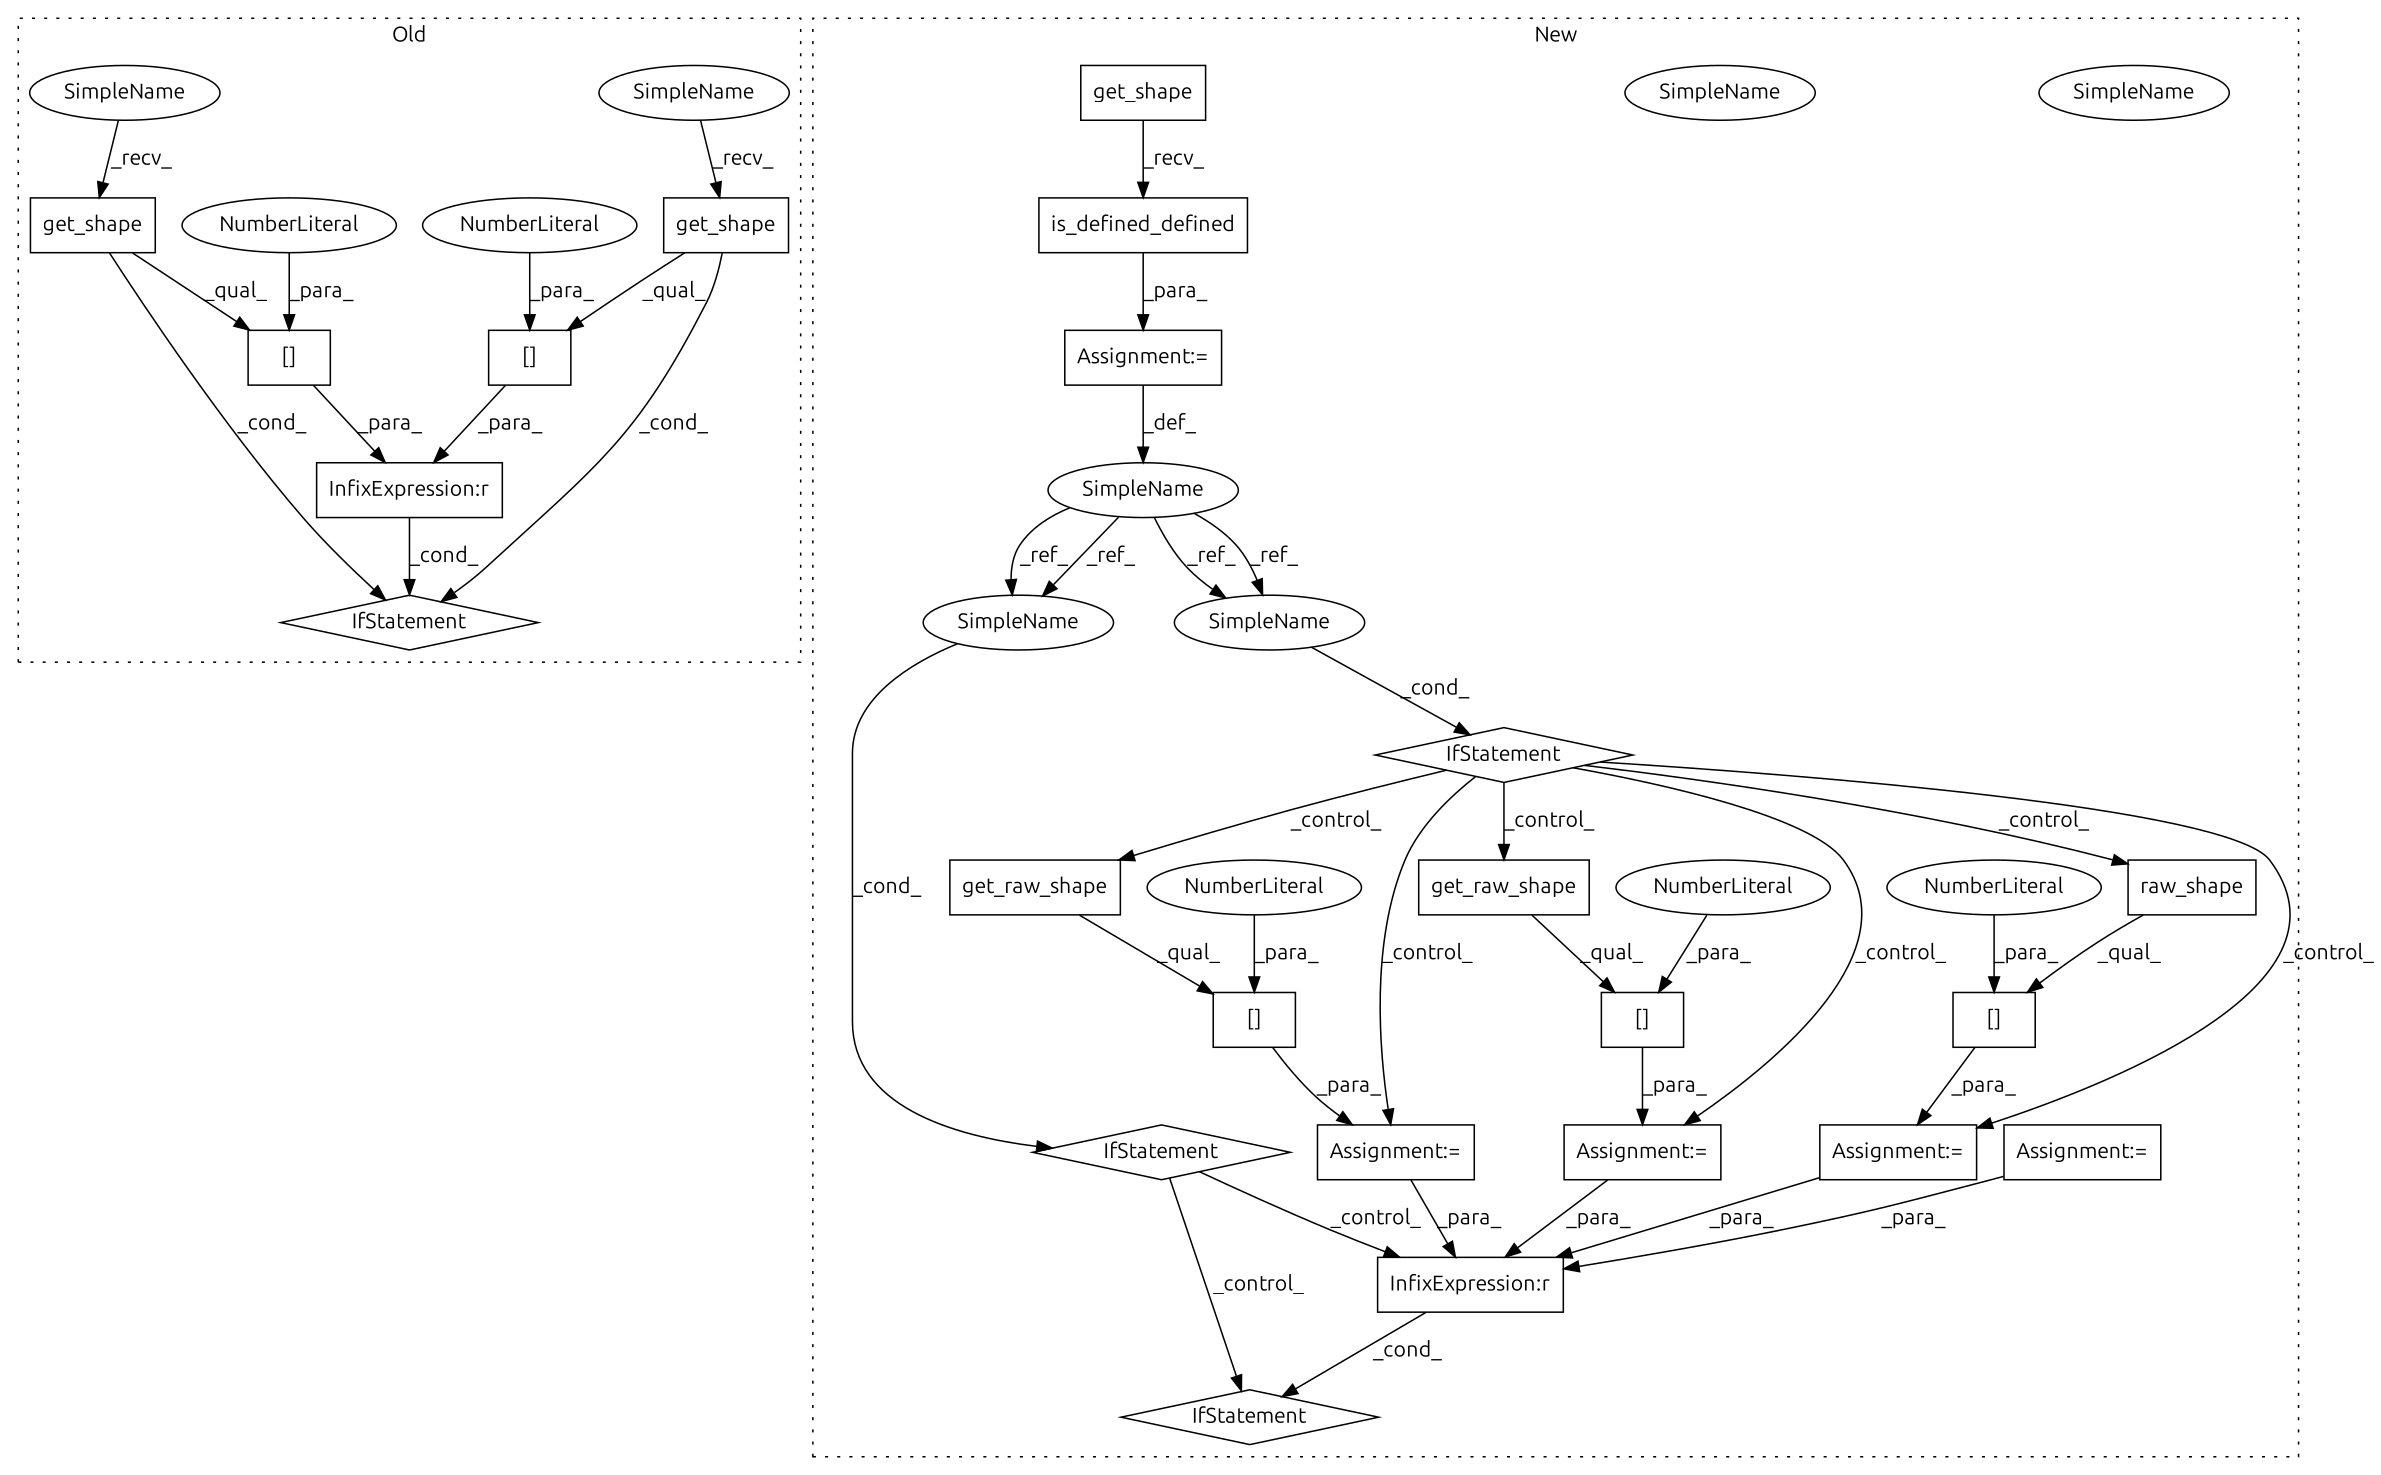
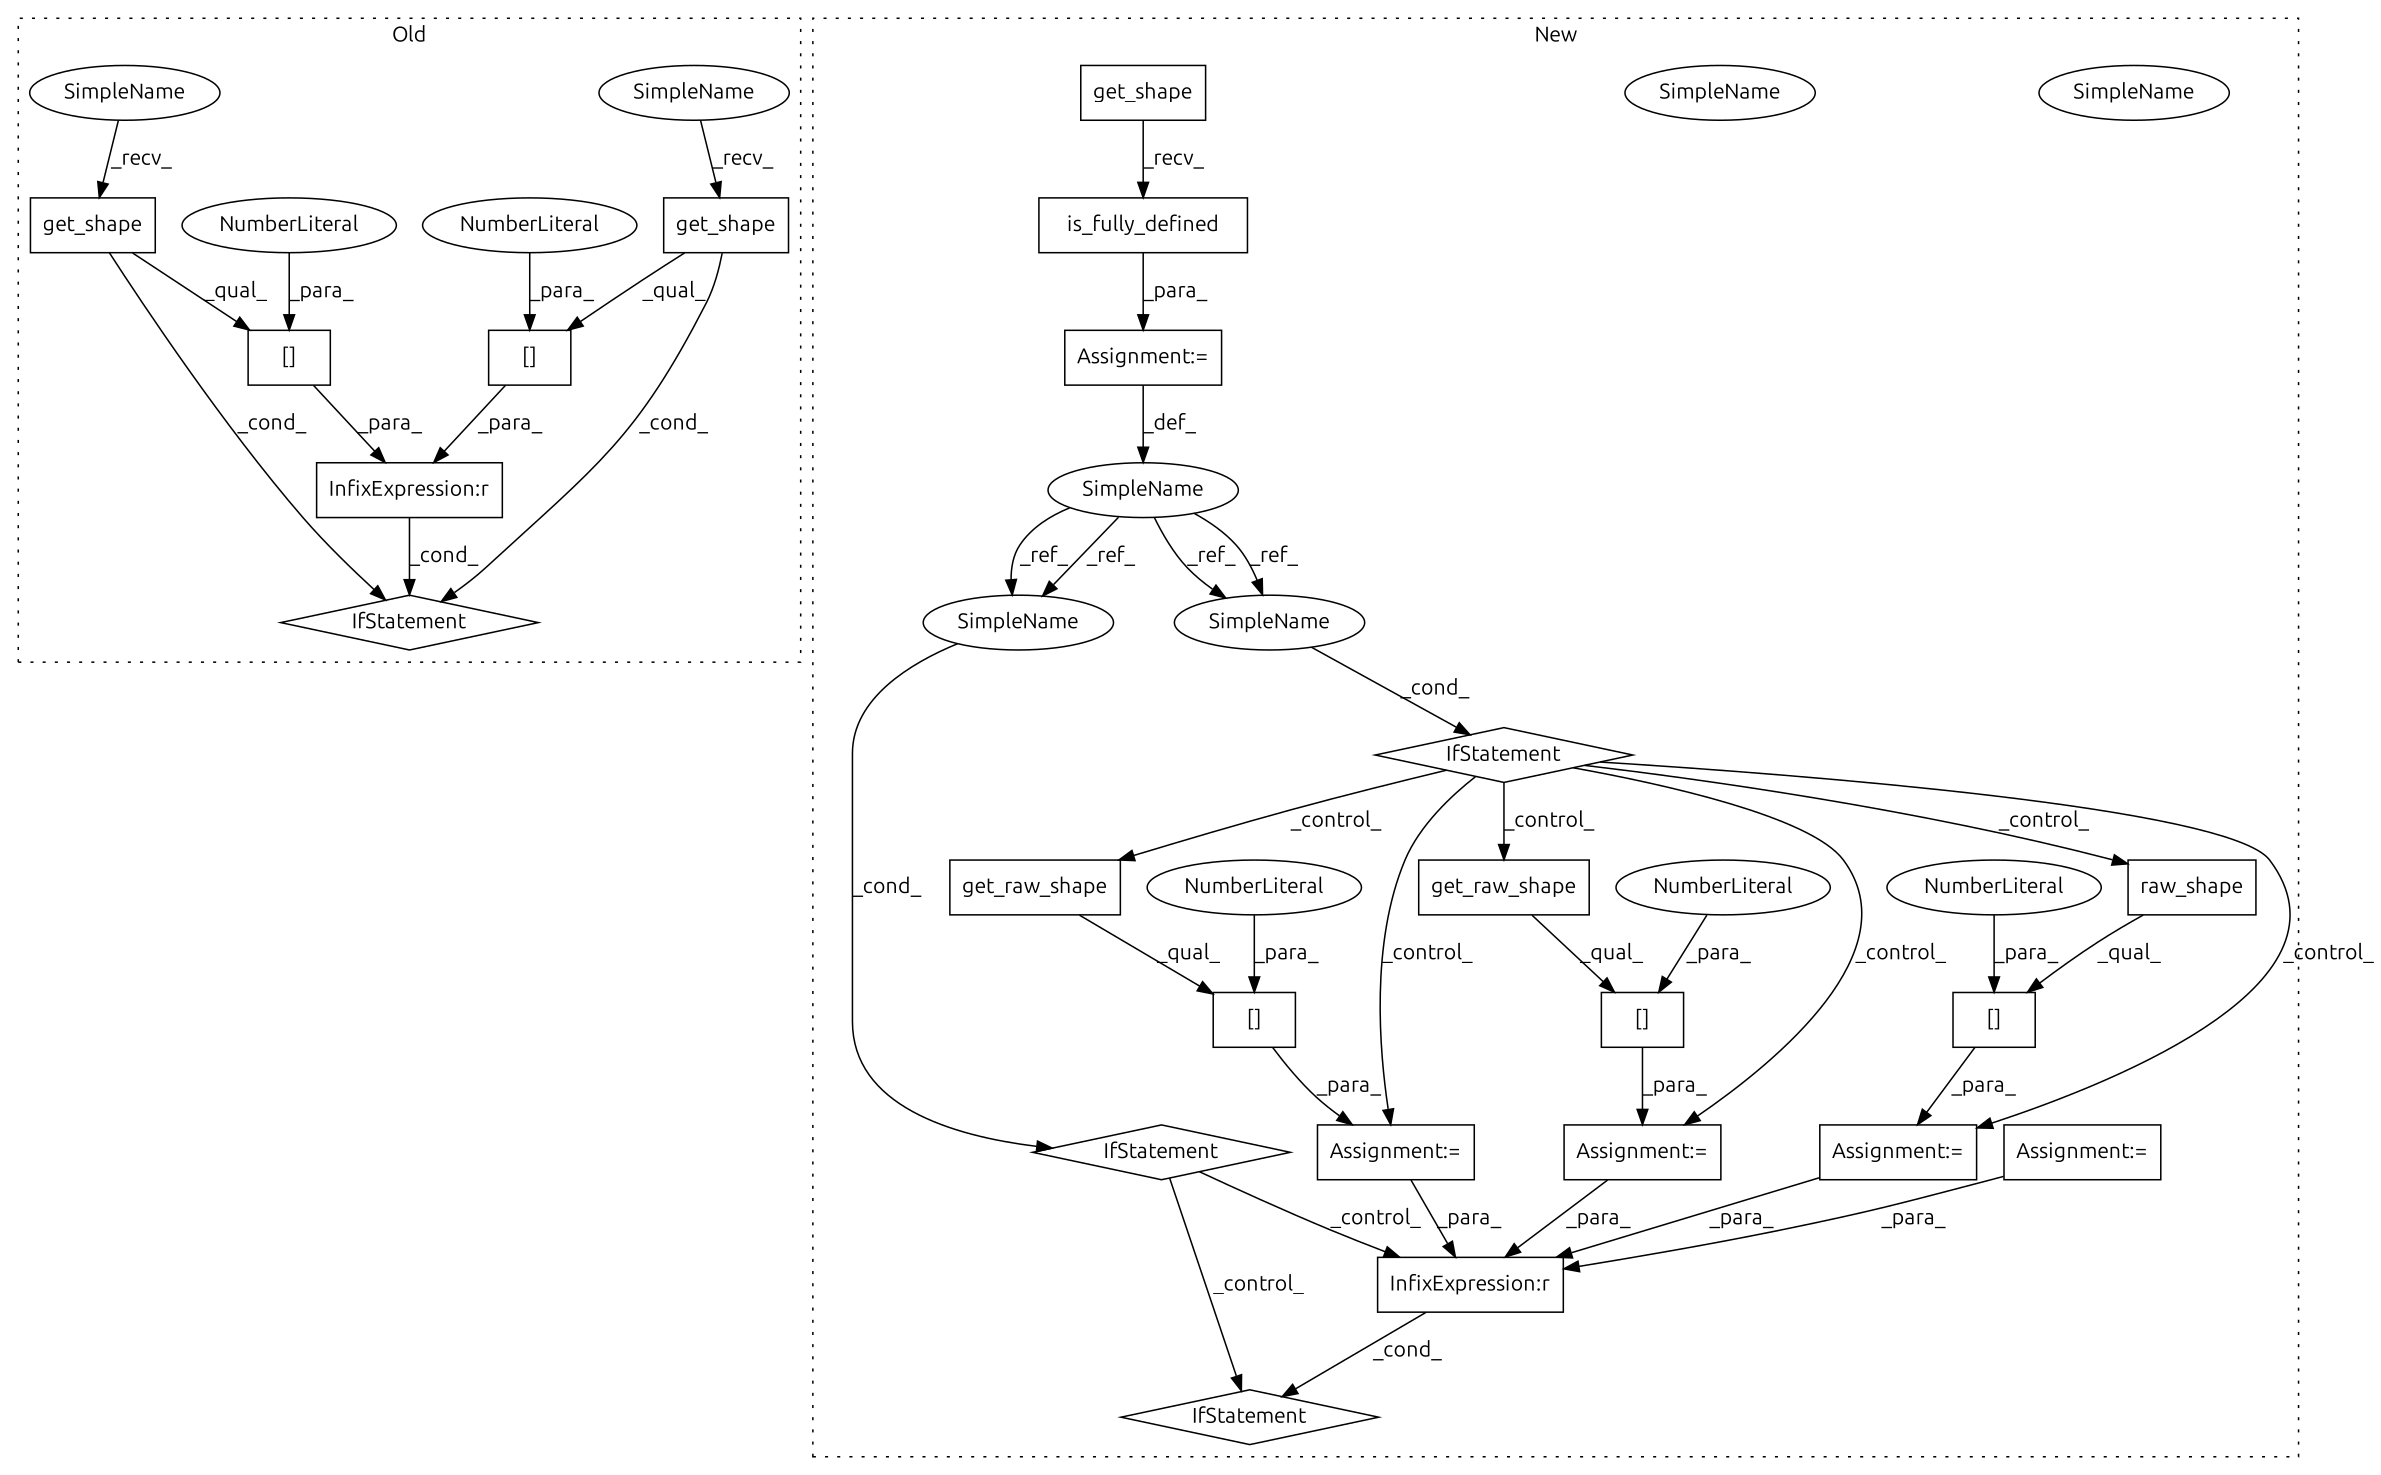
  digraph {
    fontname=Ubuntu
    node [a=32 l=1 s=1631 shape=box fontname=Ubuntu]
    edge [fontname=Ubuntu]
    n1 [l=11 label=get_shape s=1699]
    n2 [a=2 l="17,1" label="[]" s="1694,1712"]
    n3 [a=34 label=NumberLiteral s=1711 shape=ellipse]
    n4 [a=27 l=4 label="InfixExpression:r" s=1690]
    n5 [a=2 l="17,1" label="[]" s="1671,1689"]
    n6 [a=34 label=NumberLiteral s=1688 shape=ellipse]
    n7 [l=11 label=get_shape s=1676]
    n8 [a=25 l="4,2" label=IfStatement s="1667,1713" shape=diamond]
    n9 [a=42 l=4 label=SimpleName s=1671 shape=ellipse]
    n10 [a=42 l=4 label=SimpleName s=1694 shape=ellipse]
    n11 [l="10,1" label=raw_shape s="1595,1611"]
    n12 [a=42 l=14 label=SimpleName s=1402 shape=ellipse]
    n13 [a=27 l=4 label="InfixExpression:r" s=1667]
    n14 [l=15 label=get_raw_shape s=1504]
    n15 [a=25 l="4,2" label=IfStatement s="1460,1478" shape=diamond]
    n16 [l=15 label=get_raw_shape s=1546]
    n17 [a=25 l="4,2" label=IfStatement s="1655,1679" shape=diamond]
    n18 [a=2 l="18,1" label="[]" s="1595,1614"]
    n19 [a=25 l="4,2" label=IfStatement s="1627,1645" shape=diamond]
    n20 [a=2 l="23,1" label="[]" s="1497,1521"]
    n21 [a=34 label=NumberLiteral s=1520 shape=ellipse]
    n22 [a=2 l="23,1" label="[]" s="1539,1563"]
    n23 [a=34 label=NumberLiteral s=1562 shape=ellipse]
    n24 [a=34 label=NumberLiteral s=1613 shape=ellipse]
    n25 [a=42 l=14 label=SimpleName shape=ellipse]
    n26 [a=42 l=14 label=SimpleName s=1464 shape=ellipse]
    n27 [l=11 label=get_shape s=1424]
-   n28 [l=18 label=is_defined_defined s=1436]
+   n28 [l=18 label=is_fully_defined s=1436]
    n29 [a=7 label="Assignment:=" s=1416]
    n30 [a=7 l=8 label="Assignment:=" s=1131]
    n31 [a=7 label="Assignment:=" s=1538]
    n32 [a=7 label="Assignment:=" s=1594]
    n33 [a=7 label="Assignment:=" s=1496]
    n34 [a=42 l=14 label=SimpleName shape=ellipse]
    n35 [a=42 l=14 label=SimpleName s=1464 shape=ellipse]
    subgraph cluster_1 {
      label=Old
      style=dotted
      n1
      n2
      n3
      n4
      n5
      n6
      n7
      n8
      n9
      n10
    }
    subgraph cluster_2 {
      label=New
      style=dotted
      n11
      n12
      n13
      n14
      n15
      n16
      n17
      n18
      n19
      n20
      n21
      n22
      n23
      n24
      n25
      n26
      n27
      n28
      n29
      n30
      n31
      n32
      n33
      n34
      n35
    }
    n1 -> n2 [label=_qual_]
    n1 -> n8 [label=_cond_]
    n2 -> n4 [label=_para_]
    n3 -> n2 [label=_para_]
    n4 -> n8 [label=_cond_]
    n5 -> n4 [label=_para_]
    n6 -> n5 [label=_para_]
    n7 -> n5 [label=_qual_]
    n7 -> n8 [label=_cond_]
    n9 -> n7 [label=_recv_]
    n10 -> n1 [label=_recv_]
    n11 -> n18 [label=_qual_]
    n12 -> n34 [label=_ref_]
    n12 -> n34 [label=_ref_]
    n12 -> n35 [label=_ref_]
    n12 -> n35 [label=_ref_]
    n13 -> n17 [label=_cond_]
    n14 -> n20 [label=_qual_]
    n15 -> n11 [label=_control_]
    n15 -> n14 [label=_control_]
    n15 -> n16 [label=_control_]
    n15 -> n31 [label=_control_]
    n15 -> n32 [label=_control_]
    n15 -> n33 [label=_control_]
    n16 -> n22 [label=_qual_]
    n18 -> n32 [label=_para_]
    n19 -> n13 [label=_control_]
    n19 -> n17 [label=_control_]
    n20 -> n33 [label=_para_]
    n21 -> n20 [label=_para_]
    n22 -> n31 [label=_para_]
    n23 -> n22 [label=_para_]
    n24 -> n18 [label=_para_]
    n27 -> n28 [label=_recv_]
    n28 -> n29 [label=_para_]
    n29 -> n12 [label=_def_]
    n30 -> n13 [label=_para_]
    n31 -> n13 [label=_para_]
    n32 -> n13 [label=_para_]
    n33 -> n13 [label=_para_]
    n34 -> n19 [label=_cond_]
    n35 -> n15 [label=_cond_]
  }
